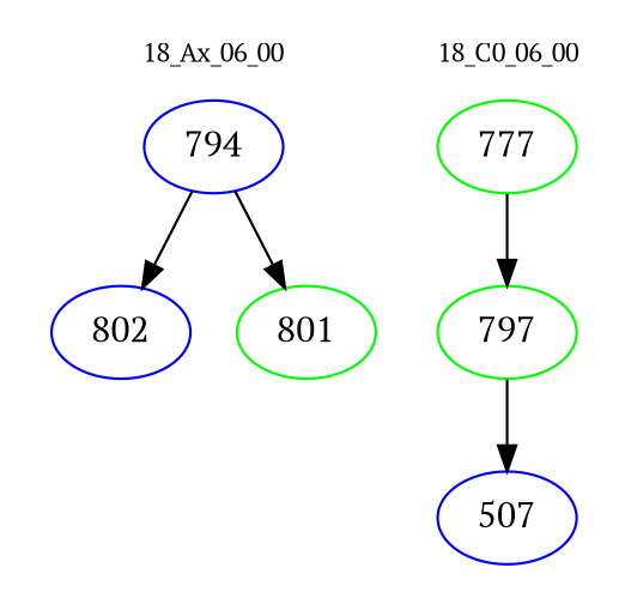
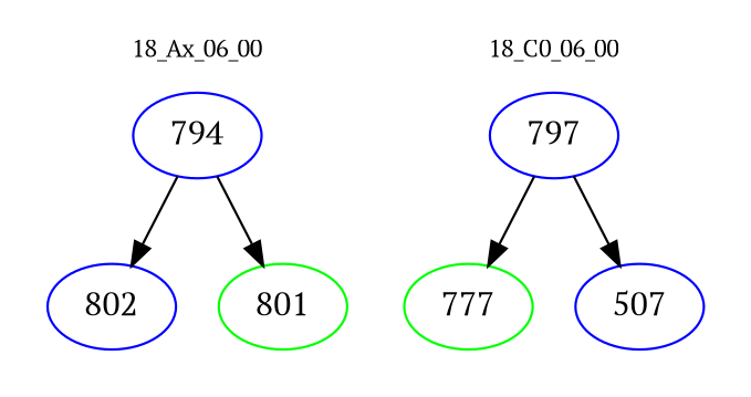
  digraph {
    fontname="PT Serif"
    node [color=blue fontname="PT Serif"]
    edge [color=black fontname="PT Serif"]
    n1 [label=794]
    n2 [label=802]
    n3 [color=green label=801]
-   n4 [color=green label=797]
+   n4 [label=797]
    n5 [color=green label=777]
    n6 [label=507]
    subgraph cluster_1 {
      color=white
      fontsize=10
      label="18_Ax_06_00"
      n1
      n2
      n3
    }
    subgraph cluster_2 {
      color=white
      fontsize=10
      label="18_C0_06_00"
      n4
      n5
      n6
    }
    n1 -> n2
    n1 -> n3
-   n5 -> n4
+   n4 -> n5
    n4 -> n6
  }
